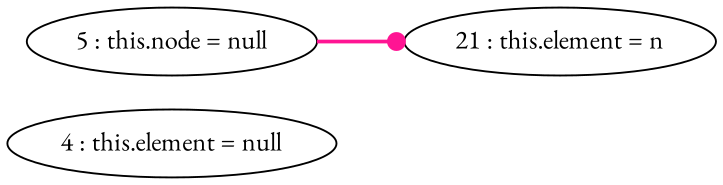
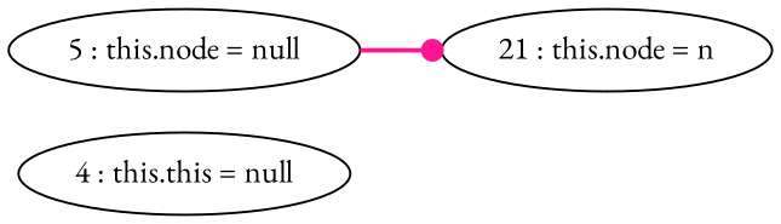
  digraph {
    rankdir=LR
    fontname="EB Garamond"
    node [fontname="EB Garamond"]
-   "4 : this.element = null"
+   "4 : this.element = null" [label="4 : this.this = null"]
    "5 : this.node = null"
-   "21 : this.node = n" [label="21 : this.element = n"]
+   "21 : this.node = n"
    "5 : this.node = null" -> "21 : this.node = n" [style=bold color=deeppink arrowhead=dot fontname="EB Garamond"]
  }
